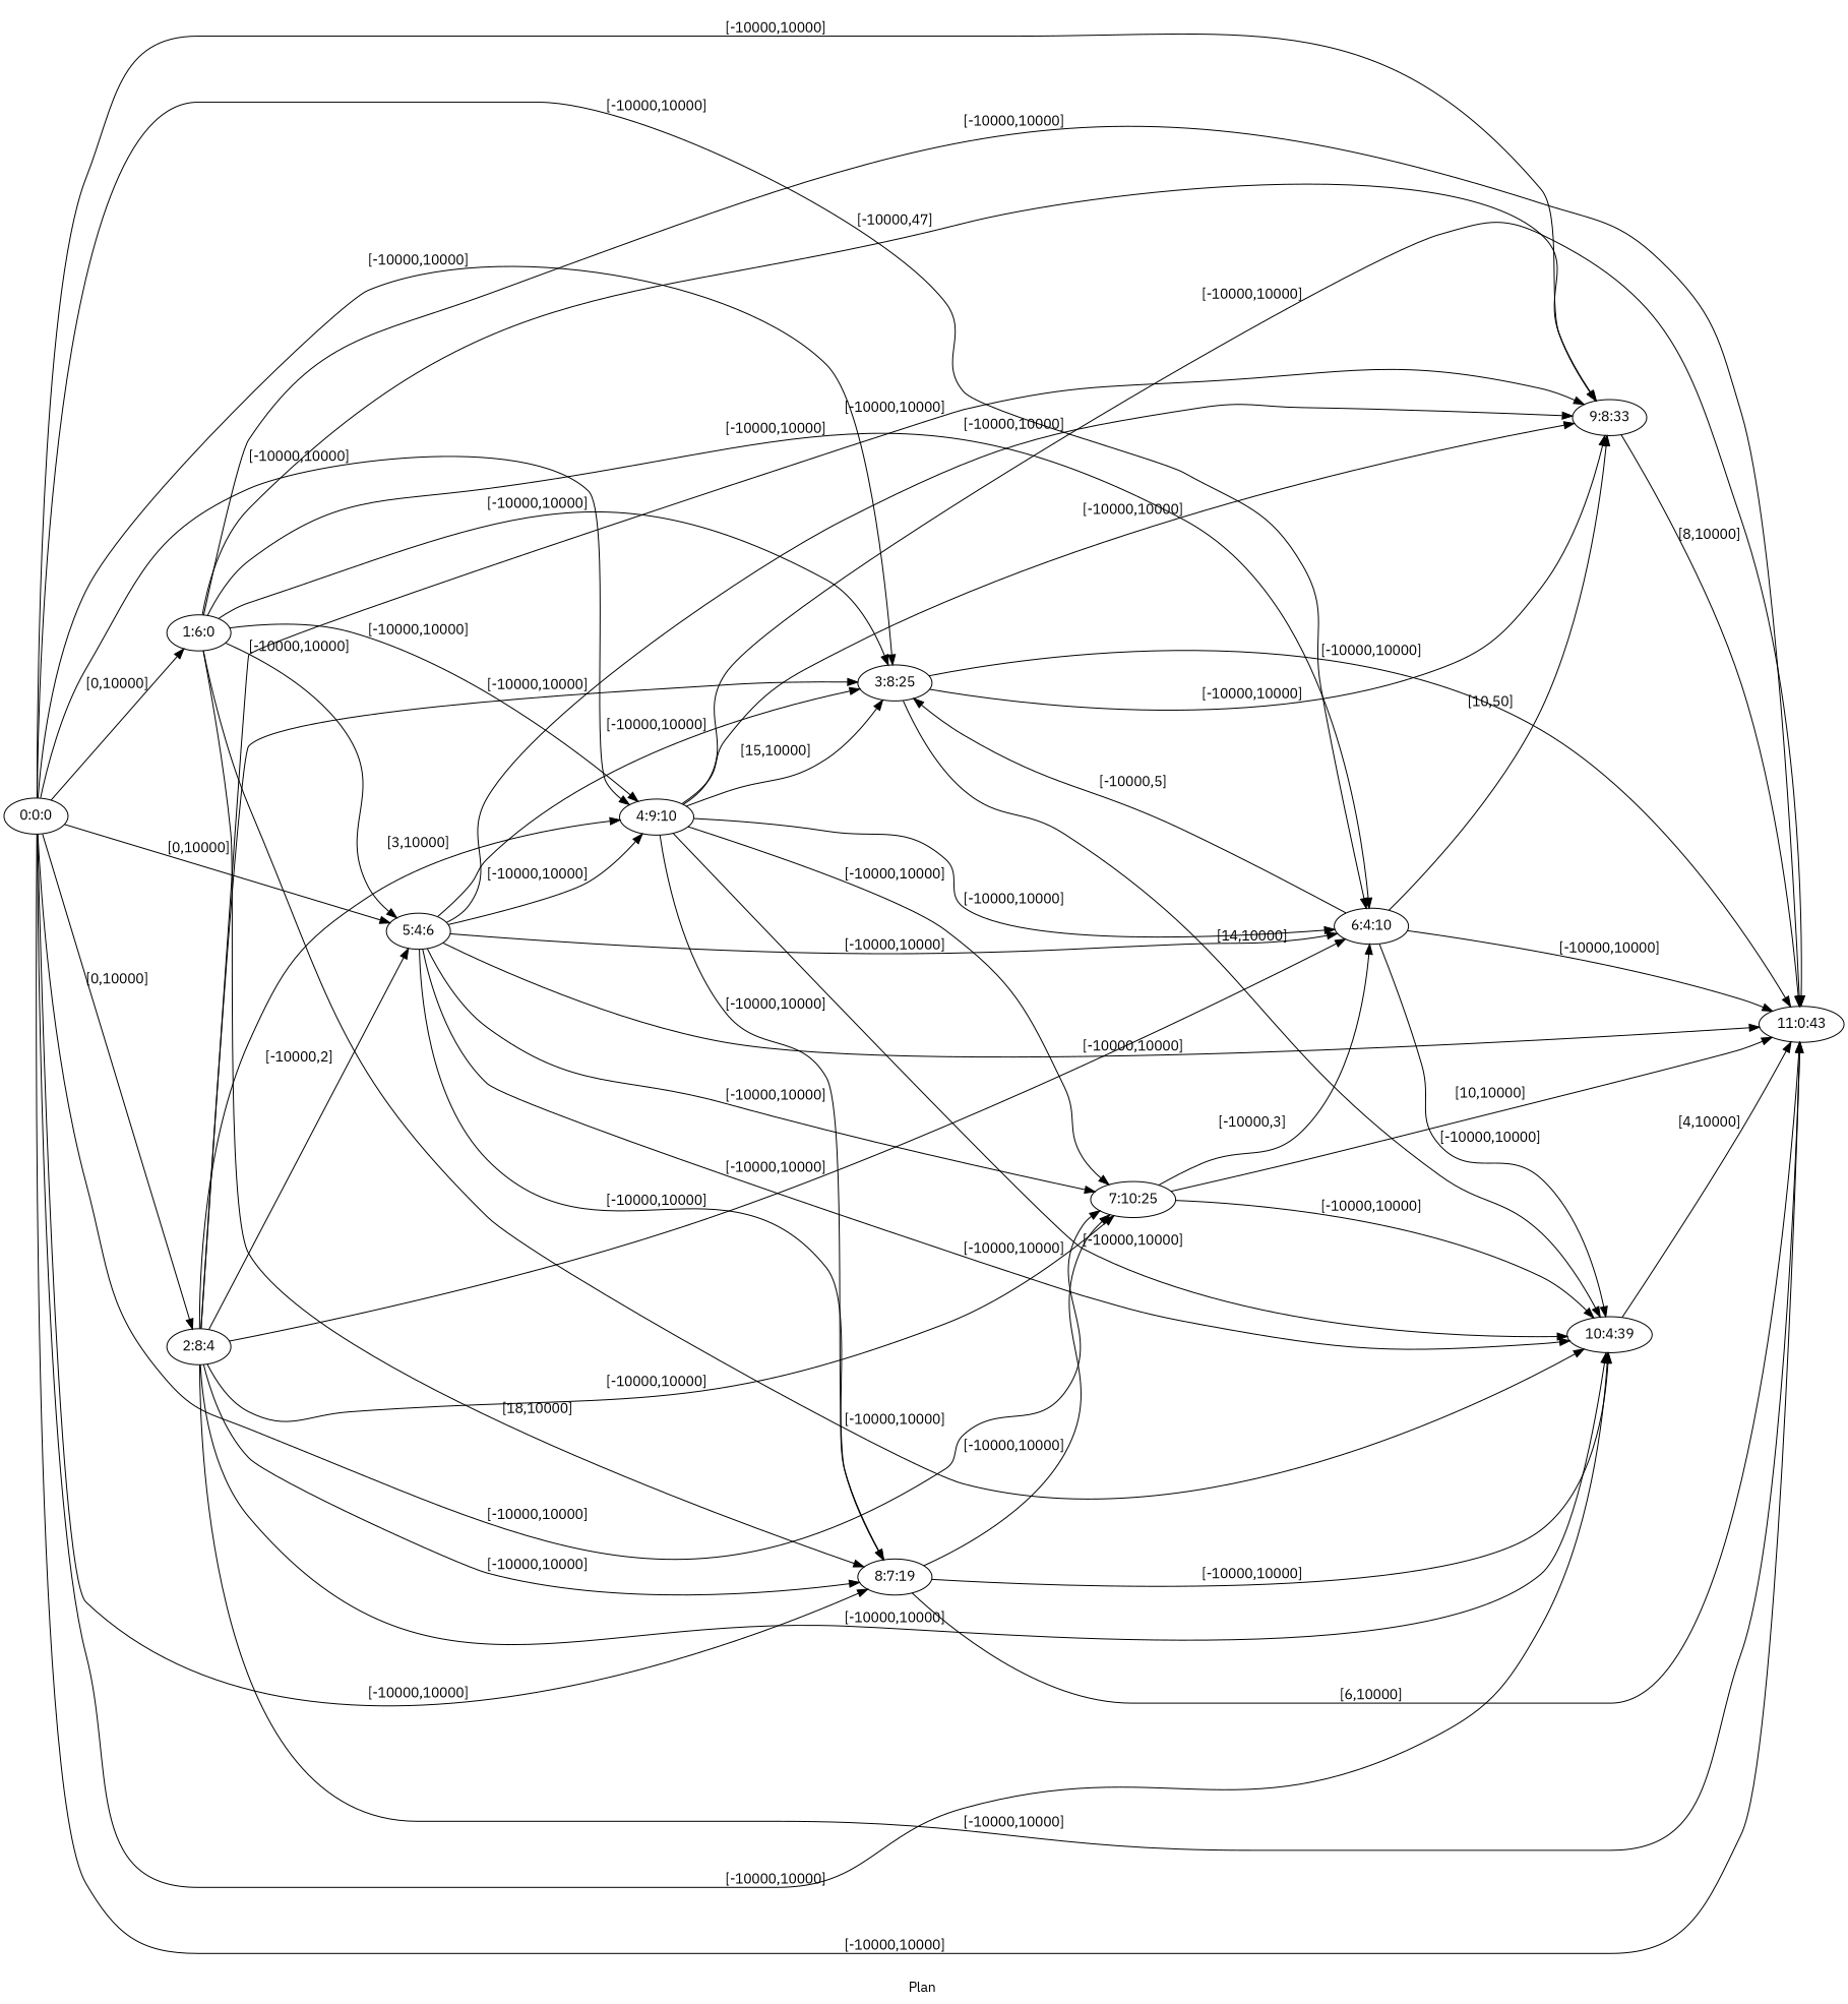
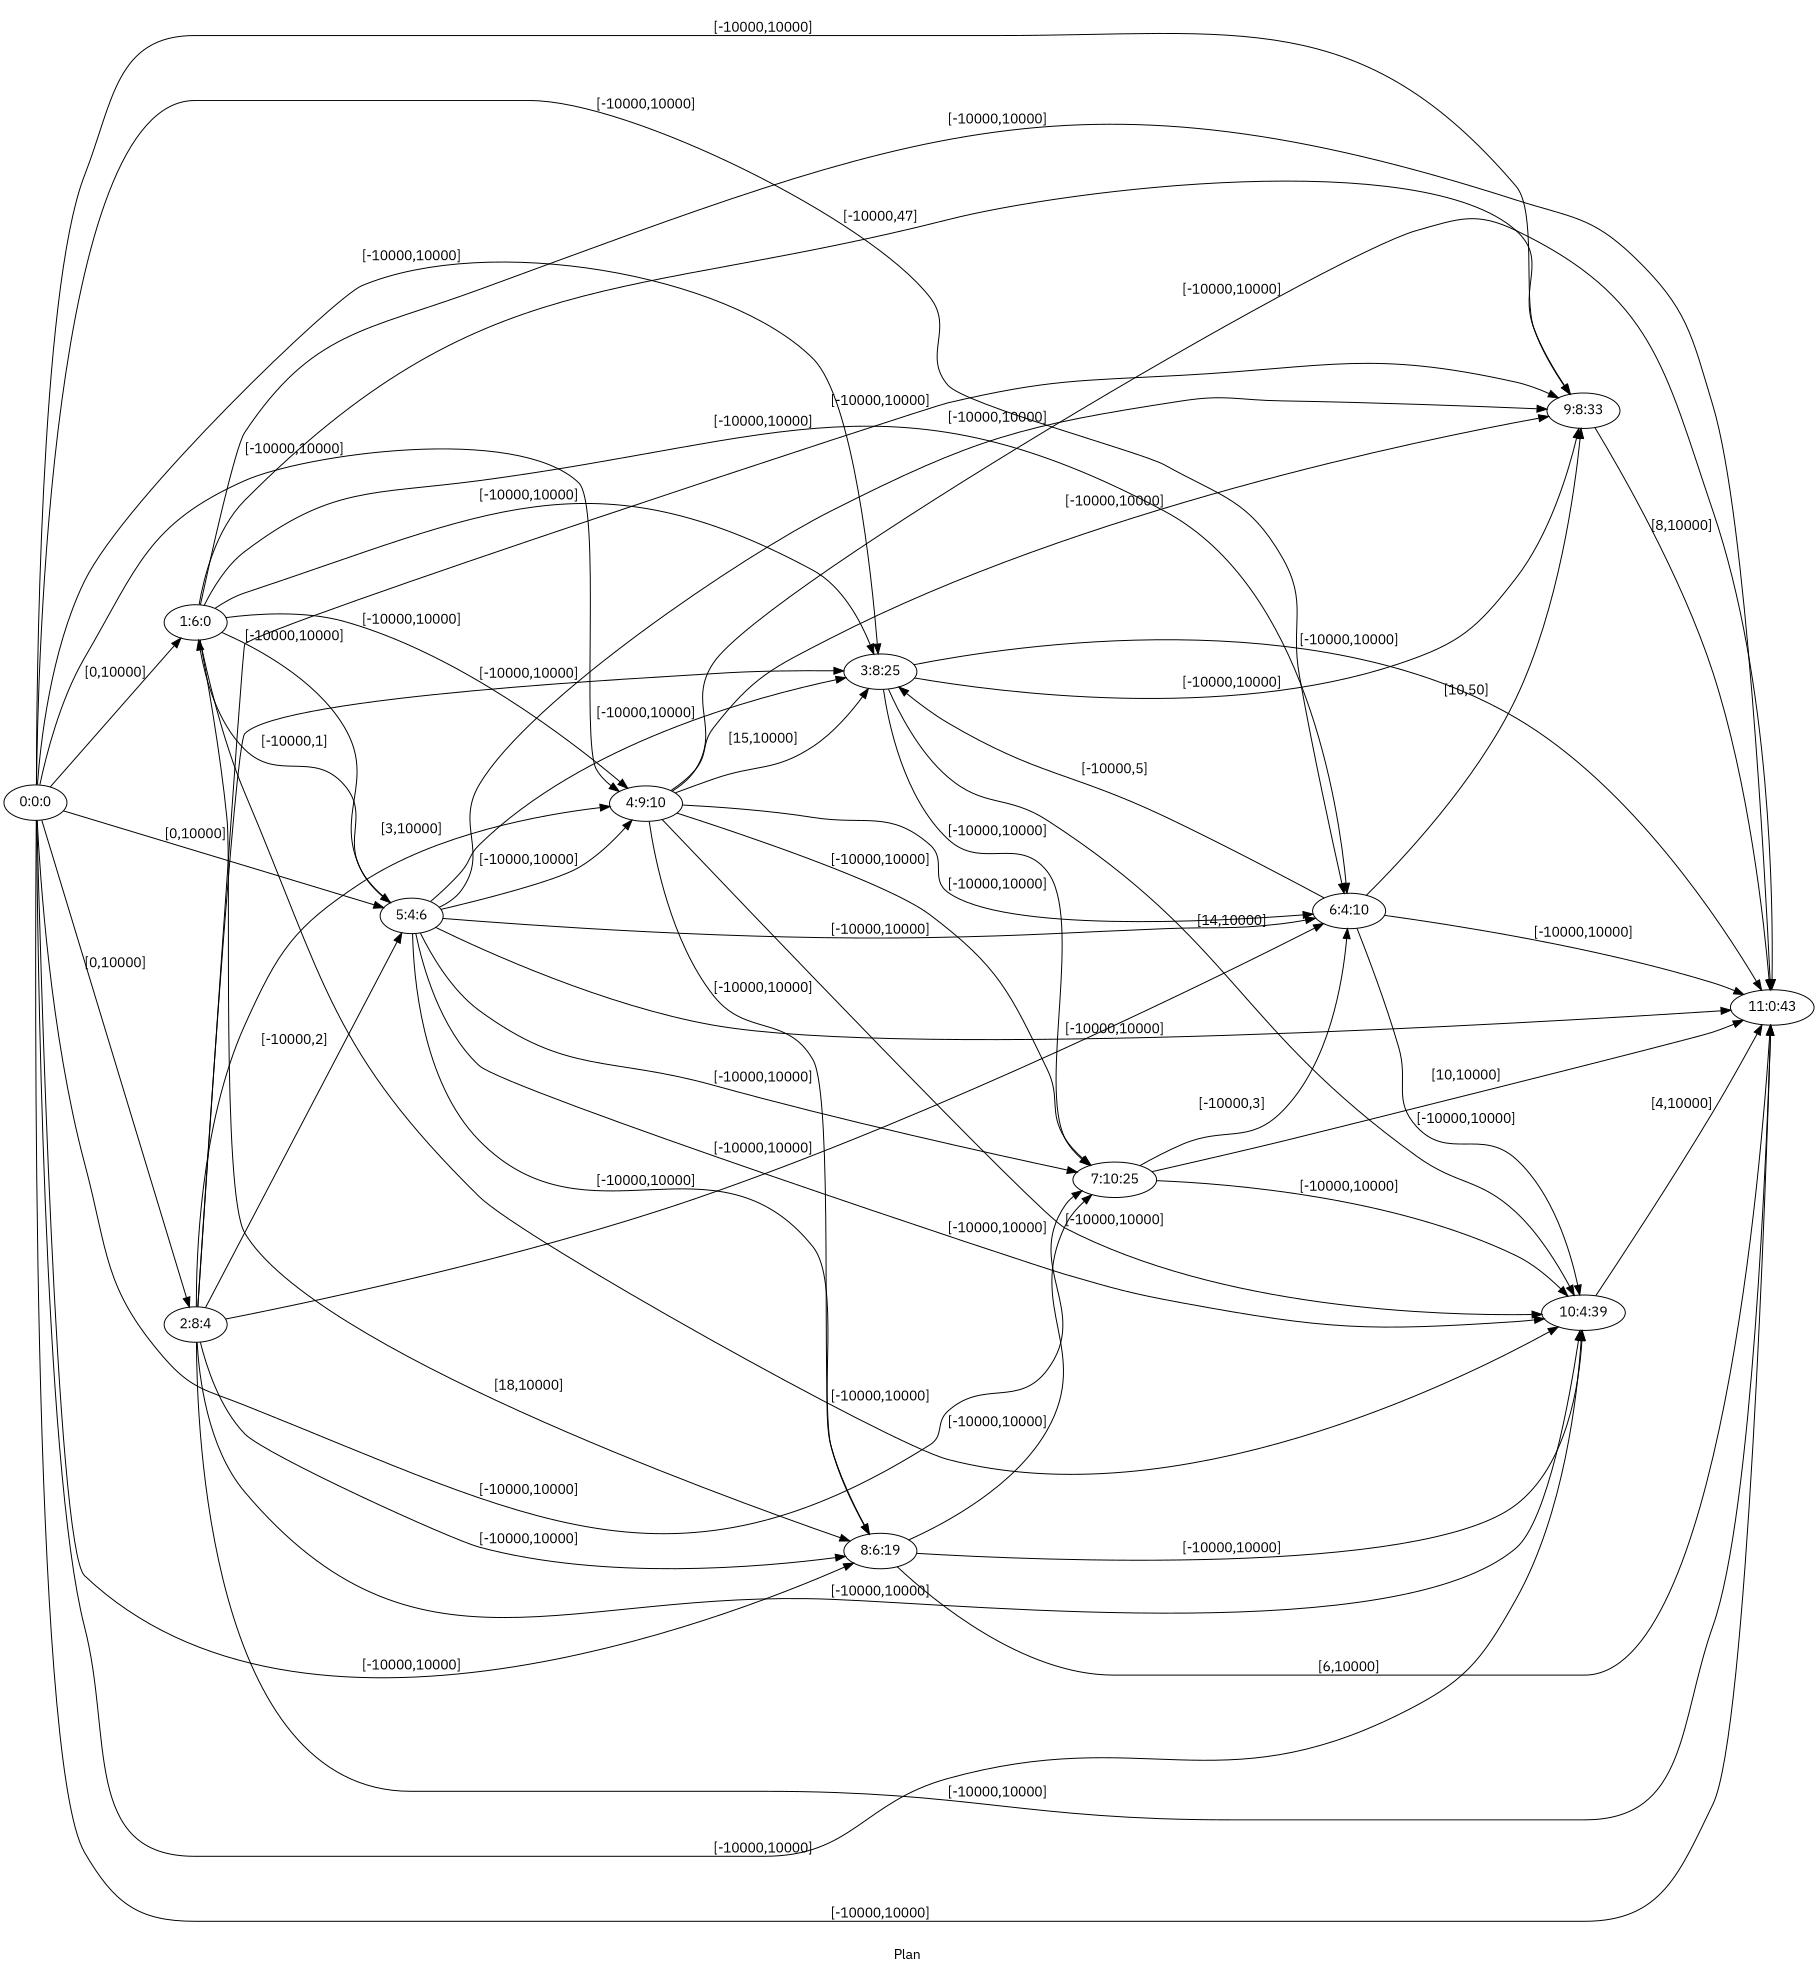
  digraph {
    fldt=0.541251
    fontname="IBM Plex Sans"
    label="Plan "
    nodesep=.45
    rankdir=LR
    node [fontname="IBM Plex Sans"]
    edge [fontname="IBM Plex Sans"]
    "0:0:0"
    "1:6:0"
    "2:8:4"
    "3:8:25"
    "4:9:10"
    "5:4:6"
    n7 [label="6:4:10"]
    "7:10:25"
-   "8:6:19" [label="8:7:19"]
+   "8:6:19"
    "9:8:33"
    "10:4:39"
    "11:0:43"
    "0:0:0" -> "1:6:0" [label="[0,10000]"]
    "0:0:0" -> "2:8:4" [label="[0,10000]"]
    "0:0:0" -> "3:8:25" [label="[-10000,10000]"]
    "0:0:0" -> "4:9:10" [label="[-10000,10000]"]
    "0:0:0" -> "5:4:6" [label="[0,10000]"]
    "0:0:0" -> n7 [label="[-10000,10000]"]
    "0:0:0" -> "7:10:25" [label="[-10000,10000]"]
    "0:0:0" -> "8:6:19" [label="[-10000,10000]"]
    "0:0:0" -> "9:8:33" [label="[-10000,10000]"]
    "0:0:0" -> "10:4:39" [label="[-10000,10000]"]
    "0:0:0" -> "11:0:43" [label="[-10000,10000]"]
    "1:6:0" -> "3:8:25" [label="[-10000,10000]"]
    "1:6:0" -> "4:9:10" [label="[-10000,10000]"]
    "1:6:0" -> "5:4:6" [label="[-10000,10000]"]
    "1:6:0" -> n7 [label="[-10000,10000]"]
    "1:6:0" -> "8:6:19" [label="[18,10000]"]
    "1:6:0" -> "9:8:33" [label="[-10000,47]"]
    "1:6:0" -> "10:4:39" [label="[-10000,10000]"]
    "1:6:0" -> "11:0:43" [label="[-10000,10000]"]
    "2:8:4" -> "3:8:25" [label="[-10000,10000]"]
    "2:8:4" -> "4:9:10" [label="[3,10000]"]
    "2:8:4" -> "5:4:6" [label="[-10000,2]"]
    "2:8:4" -> n7 [label="[-10000,10000]"]
-   "2:8:4" -> "7:10:25" [label="[-10000,10000]"]
+   "3:8:25" -> "7:10:25" [label="[-10000,10000]"]
    "2:8:4" -> "8:6:19" [label="[-10000,10000]"]
    "2:8:4" -> "9:8:33" [label="[-10000,10000]"]
    "2:8:4" -> "10:4:39" [label="[-10000,10000]"]
    "2:8:4" -> "11:0:43" [label="[-10000,10000]"]
    "3:8:25" -> "9:8:33" [label="[-10000,10000]"]
    "3:8:25" -> "10:4:39" [label="[14,10000]"]
    "3:8:25" -> "11:0:43" [label="[-10000,10000]"]
    "4:9:10" -> "3:8:25" [label="[15,10000]"]
    "4:9:10" -> n7 [label="[-10000,10000]"]
    "4:9:10" -> "7:10:25" [label="[-10000,10000]"]
    "4:9:10" -> "8:6:19" [label="[-10000,10000]"]
    "4:9:10" -> "9:8:33" [label="[-10000,10000]"]
    "4:9:10" -> "10:4:39" [label="[-10000,10000]"]
    "4:9:10" -> "11:0:43" [label="[-10000,10000]"]
+   "5:4:6" -> "1:6:0" [label="[-10000,1]"]
    "5:4:6" -> "3:8:25" [label="[-10000,10000]"]
    "5:4:6" -> "4:9:10" [label="[-10000,10000]"]
    "5:4:6" -> n7 [label="[-10000,10000]"]
    "5:4:6" -> "7:10:25" [label="[-10000,10000]"]
    "5:4:6" -> "8:6:19" [label="[-10000,10000]"]
    "5:4:6" -> "9:8:33" [label="[-10000,10000]"]
    "5:4:6" -> "10:4:39" [label="[-10000,10000]"]
    "5:4:6" -> "11:0:43" [label="[-10000,10000]"]
    n7 -> "3:8:25" [label="[-10000,5]"]
    n7 -> "9:8:33" [label="[10,50]"]
    n7 -> "10:4:39" [label="[-10000,10000]"]
    n7 -> "11:0:43" [label="[-10000,10000]"]
    "7:10:25" -> n7 [label="[-10000,3]"]
    "7:10:25" -> "10:4:39" [label="[-10000,10000]"]
    "7:10:25" -> "11:0:43" [label="[10,10000]"]
    "8:6:19" -> "7:10:25" [label="[-10000,10000]"]
    "8:6:19" -> "10:4:39" [label="[-10000,10000]"]
    "8:6:19" -> "11:0:43" [label="[6,10000]"]
    "9:8:33" -> "11:0:43" [label="[8,10000]"]
    "10:4:39" -> "11:0:43" [label="[4,10000]"]
  }
